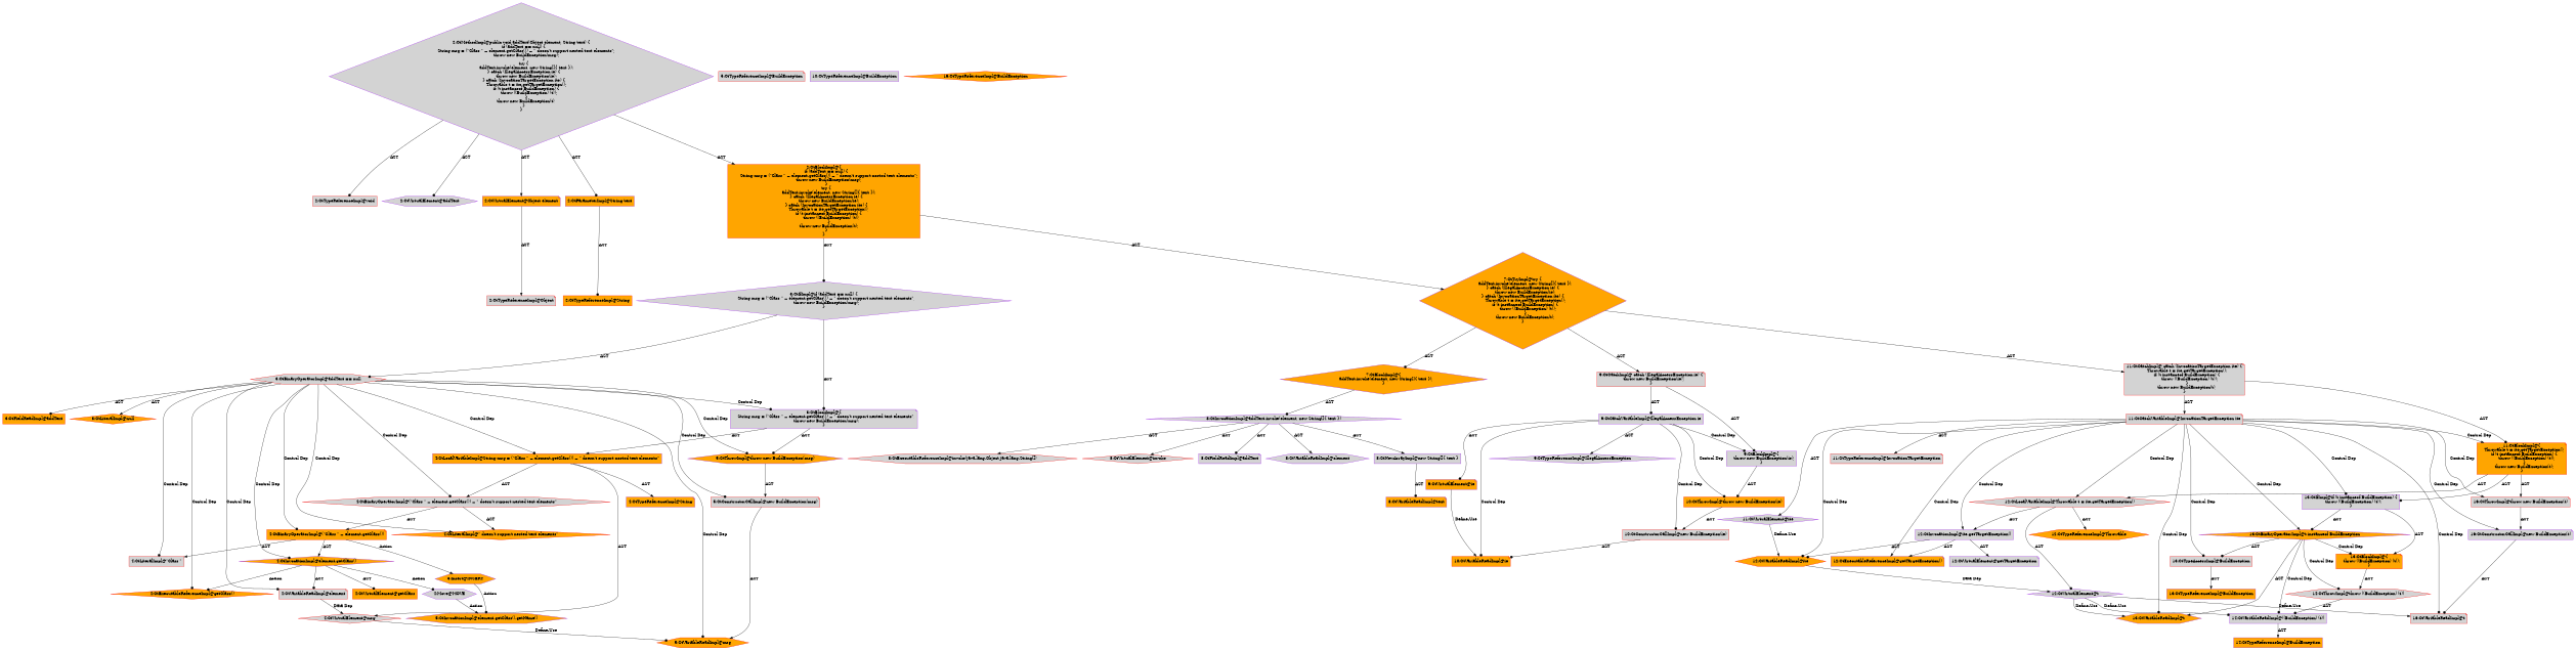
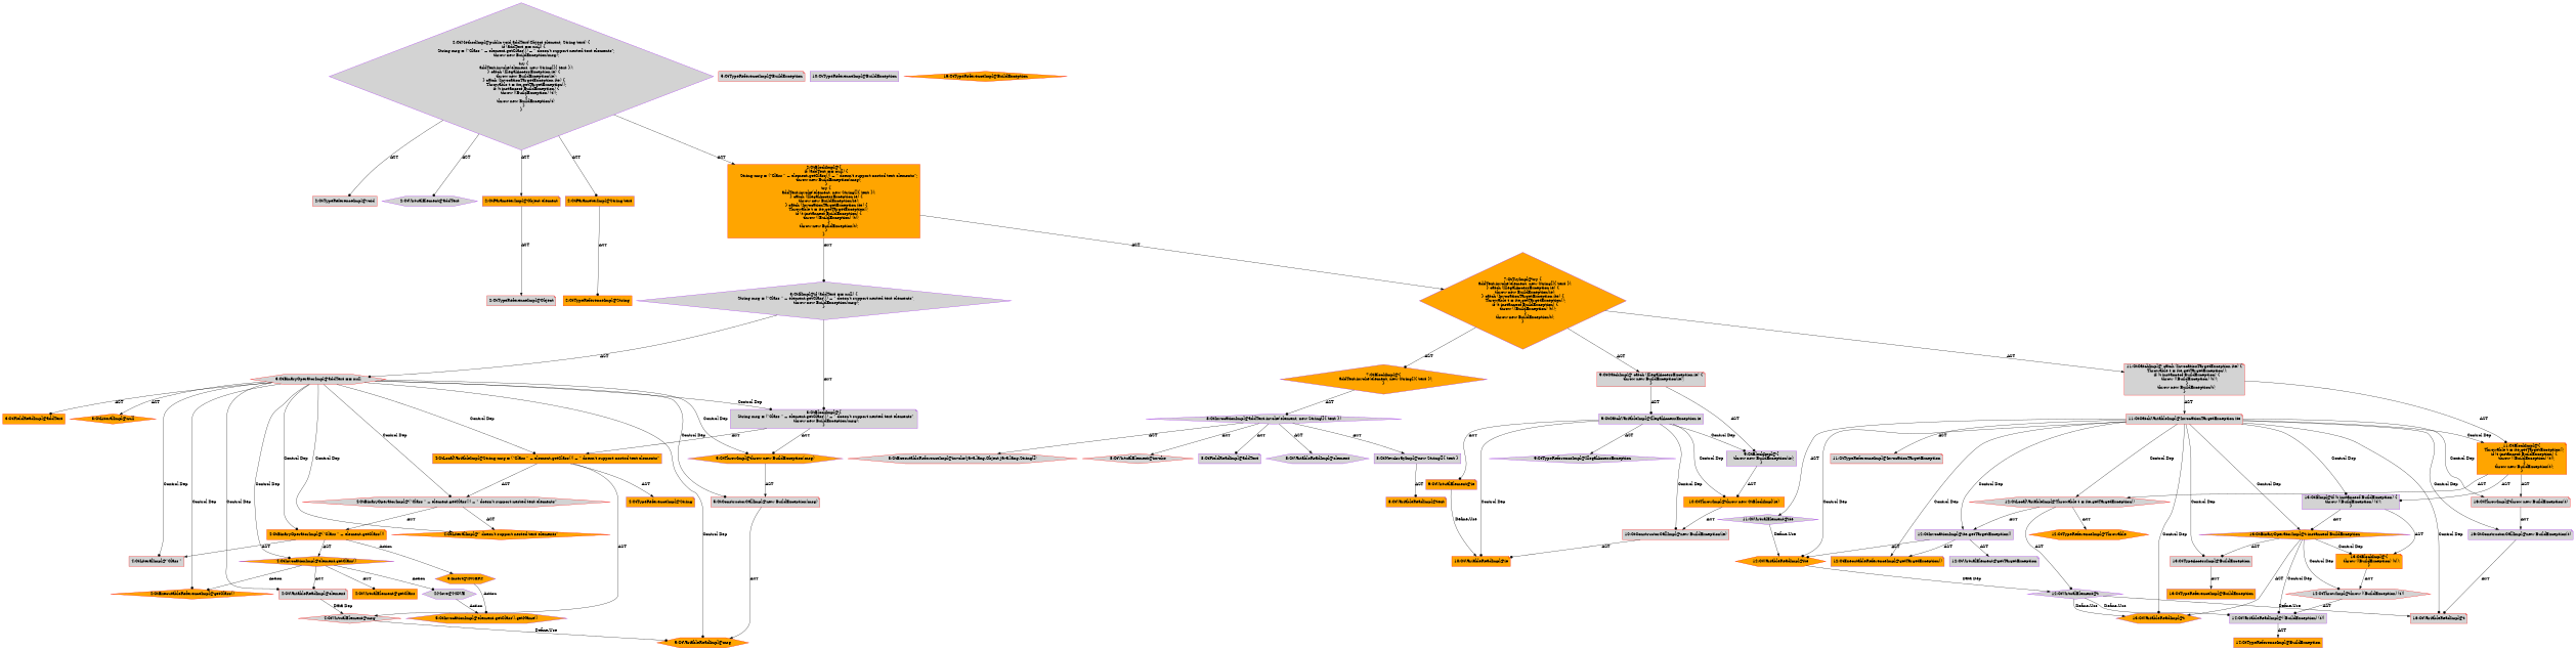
  digraph {
    node [color=red fillcolor=lightgrey shape=note style=filled]
    edge [arrowhead=dot]
    n1 [label="2:CtTypeReferenceImpl@void" shape=box]
    n2 [color=purple label="2:CtVirtualElement@addText" shape=hexagon]
-   n3 [color=purple fillcolor=orange label="2:CtVirtualElement@Object element"]
+   n3 [color=purple fillcolor=orange label="2:CtParameterImpl@Object element"]
    n4 [label="2:CtTypeReferenceImpl@Object"]
    n5 [color=purple fillcolor=orange label="2:CtParameterImpl@String text" shape=box]
    n6 [fillcolor=orange label="2:CtTypeReferenceImpl@String" shape=box]
    n7 [fillcolor=orange label="3:CtFieldReadImpl@addText" shape=box]
    n8 [fillcolor=orange label="3:CtLiteralImpl@null" shape=diamond]
    n9 [label="3:CtBinaryOperatorImpl@addText == null" shape=hexagon]
    n10 [label="4:CtLiteralImpl@\"Class \"" shape=box]
    n11 [fillcolor=orange label="4:CtExecutableReferenceImpl@getClass()" shape=diamond]
    n12 [label="4:CtVariableReadImpl@element"]
    n13 [color=purple fillcolor=orange label="4:CtInvocationImpl@element.getClass()" shape=diamond]
    n14 [fillcolor=orange label="4:CtBinaryOperatorImpl@(\"Class \" + element.getClass())"]
    n15 [fillcolor=orange label="4:CtLiteralImpl@\" doesn't support nested text elements\"" shape=diamond]
    n16 [label="4:CtBinaryOperatorImpl@(\"Class \" + element.getClass()) + \" doesn't support nested text elements\"" shape=hexagon]
    n17 [color=purple fillcolor=orange label="4:CtLocalVariableImpl@String msg = (\"Class \" + element.getClass()) + \" doesn't support nested text elements\"" shape=box]
    n18 [fillcolor=orange label="5:CtVariableReadImpl@msg" shape=hexagon]
    n19 [label="5:CtConstructorCallImpl@new BuildException(msg)"]
    n20 [color=purple fillcolor=orange label="5:CtThrowImpl@throw new BuildException(msg)" shape=hexagon]
    n21 [color=purple label="3:CtBlockImpl@\{\n    String msg = (\"Class \" + element.getClass()) + \" doesn't support nested text elements\";\n    throw new BuildException(msg);\n\}"]
    n22 [label="4:CtVirtualElement@msg" shape=diamond]
    n23 [fillcolor=orange label="4:CtVirtualElement@getClass" shape=box]
    n24 [color=purple label="4:Move@MOVE" shape=hexagon]
    n25 [color=purple fillcolor=orange label="5:Insert@INSERT" shape=hexagon]
    n26 [color=purple fillcolor=orange label="4:CtTypeReferenceImpl@String"]
    n27 [color=purple fillcolor=orange label="5:CtInvocationImpl@element.getClass().getName()" shape=hexagon]
    n28 [label="5:CtTypeReferenceImpl@BuildException"]
    n29 [color=purple label="3:CtIfImpl@if (addText == null) \{\n    String msg = (\"Class \" + element.getClass()) + \" doesn't support nested text elements\";\n    throw new BuildException(msg);\n\}" shape=diamond]
    n30 [label="8:CtExecutableReferenceImpl@invoke(java.lang.Object,java.lang.String[])" shape=hexagon]
    n31 [label="8:CtVirtualElement@invoke" shape=diamond]
    n32 [color=purple label="8:CtFieldReadImpl@addText"]
    n33 [color=purple label="8:CtVariableReadImpl@element" shape=hexagon]
    n34 [color=purple label="8:CtNewArrayImpl@new String[]\{ text \}" shape=box]
    n35 [color=purple fillcolor=orange label="8:CtVariableReadImpl@text"]
    n36 [color=purple label="8:CtInvocationImpl@addText.invoke(element, new String[]\{ text \})" shape=diamond]
    n37 [color=purple fillcolor=orange label="7:CtBlockImpl@\{\n    addText.invoke(element, new String[]\{ text \});\n\}" shape=diamond]
    n38 [color=purple fillcolor=orange label="9:CtVirtualElement@ie"]
    n39 [fillcolor=orange label="10:CtVariableReadImpl@ie"]
    n40 [color=purple label="9:CtTypeReferenceImpl@IllegalAccessException" shape=diamond]
    n41 [color=purple label="9:CtCatchVariableImpl@IllegalAccessException ie" shape=box]
    n42 [label="10:CtConstructorCallImpl@new BuildException(ie)" shape=box]
-   n43 [fillcolor=orange label="10:CtThrowImpl@throw new BuildException(ie)" shape=box]
+   n43 [fillcolor=orange label="10:CtThrowImpl@throw new CtBlockImpl(ie)" shape=box]
    n44 [color=purple label="9:CtBlockImpl@\{\n    throw new BuildException(ie);\n\}" shape=box]
    n45 [color=purple label="10:CtTypeReferenceImpl@BuildException" shape=box]
    n46 [label="9:CtCatchImpl@ catch (IllegalAccessException ie) \{\n    throw new BuildException(ie);\n\}"]
    n47 [color=purple label="11:CtVirtualElement@ite" shape=diamond]
    n48 [fillcolor=orange label="12:CtVariableReadImpl@ite" shape=hexagon]
    n49 [color=purple label="12:CtVirtualElement@t" shape=diamond]
    n50 [label="11:CtTypeReferenceImpl@InvocationTargetException"]
    n51 [label="11:CtCatchVariableImpl@InvocationTargetException ite"]
    n52 [color=purple fillcolor=orange label="12:CtExecutableReferenceImpl@getTargetException()"]
    n53 [color=purple label="12:CtInvocationImpl@ite.getTargetException()" shape=box]
    n54 [label="12:CtLocalVariableImpl@Throwable t = ite.getTargetException()" shape=hexagon]
    n55 [color=purple fillcolor=orange label="13:CtVariableReadImpl@t" shape=hexagon]
    n56 [label="13:CtTypeAccessImpl@BuildException" shape=box]
    n57 [color=purple fillcolor=orange label="13:CtBinaryOperatorImpl@t instanceof BuildException" shape=diamond]
    n58 [color=purple label="13:CtIfImpl@if (t instanceof BuildException) \{\n    throw ((BuildException) (t));\n\}" shape=box]
    n59 [label="16:CtVariableReadImpl@t"]
    n60 [color=purple label="16:CtConstructorCallImpl@new BuildException(t)"]
    n61 [label="16:CtThrowImpl@throw new BuildException(t)"]
    n62 [fillcolor=orange label="11:CtBlockImpl@\{\n    Throwable t = ite.getTargetException();\n    if (t instanceof BuildException) \{\n        throw ((BuildException) (t));\n    \}\n    throw new BuildException(t);\n\}"]
    n63 [color=purple label="12:CtVirtualElement@getTargetException"]
    n64 [fillcolor=orange label="12:CtTypeReferenceImpl@Throwable" shape=hexagon]
    n65 [color=purple fillcolor=orange label="13:CtTypeReferenceImpl@BuildException" shape=box]
    n66 [color=purple label="14:CtVariableReadImpl@((BuildException) (t))" shape=box]
    n67 [label="14:CtThrowImpl@throw ((BuildException) (t))" shape=hexagon]
    n68 [fillcolor=orange label="13:CtBlockImpl@\{\n    throw ((BuildException) (t));\n\}"]
    n69 [color=purple fillcolor=orange label="14:CtTypeReferenceImpl@BuildException" shape=box]
    n70 [fillcolor=orange label="16:CtTypeReferenceImpl@BuildException" shape=diamond]
    n71 [label="11:CtCatchImpl@ catch (InvocationTargetException ite) \{\n    Throwable t = ite.getTargetException();\n    if (t instanceof BuildException) \{\n        throw ((BuildException) (t));\n    \}\n    throw new BuildException(t);\n\}"]
    n72 [color=purple fillcolor=orange label="7:CtTryImpl@try \{\n    addText.invoke(element, new String[]\{ text \});\n\} catch (IllegalAccessException ie) \{\n    throw new BuildException(ie);\n\} catch (InvocationTargetException ite) \{\n    Throwable t = ite.getTargetException();\n    if (t instanceof BuildException) \{\n        throw ((BuildException) (t));\n    \}\n    throw new BuildException(t);\n\}" shape=diamond]
    n73 [fillcolor=orange label="2:CtBlockImpl@\{\n    if (addText == null) \{\n        String msg = (\"Class \" + element.getClass()) + \" doesn't support nested text elements\";\n        throw new BuildException(msg);\n    \}\n    try \{\n        addText.invoke(element, new String[]\{ text \});\n    \} catch (IllegalAccessException ie) \{\n        throw new BuildException(ie);\n    \} catch (InvocationTargetException ite) \{\n        Throwable t = ite.getTargetException();\n        if (t instanceof BuildException) \{\n            throw ((BuildException) (t));\n        \}\n        throw new BuildException(t);\n    \}\n\}" shape=box]
    n74 [color=purple label="2:CtMethodImpl@public void addText(Object element, String text) \{\n    if (addText == null) \{\n        String msg = (\"Class \" + element.getClass()) + \" doesn't support nested text elements\";\n        throw new BuildException(msg);\n    \}\n    try \{\n        addText.invoke(element, new String[]\{ text \});\n    \} catch (IllegalAccessException ie) \{\n        throw new BuildException(ie);\n    \} catch (InvocationTargetException ite) \{\n        Throwable t = ite.getTargetException();\n        if (t instanceof BuildException) \{\n            throw ((BuildException) (t));\n        \}\n        throw new BuildException(t);\n    \}\n\}" shape=diamond]
    n3 -> n4 [arrowhead=normal label=AST]
    n5 -> n6 [label=AST]
    n9 -> n7 [label=AST]
    n9 -> n8 [arrowhead=normal label=AST]
    n9 -> n10 [label="Control Dep"]
    n9 -> n11 [label="Control Dep"]
    n9 -> n12 [label="Control Dep"]
    n9 -> n13 [label="Control Dep"]
    n9 -> n14 [label="Control Dep"]
    n9 -> n15 [arrowhead=normal label="Control Dep"]
    n9 -> n16 [label="Control Dep"]
    n9 -> n17 [label="Control Dep"]
    n9 -> n18 [label="Control Dep"]
    n9 -> n19 [label="Control Dep"]
    n9 -> n20 [label="Control Dep"]
    n9 -> n21 [label="Control Dep"]
    n12 -> n22 [arrowhead=normal label="Data Dep"]
    n13 -> n11 [label=Action]
    n13 -> n12 [label=AST]
    n13 -> n23 [label=AST]
    n13 -> n24 [label=Action]
    n14 -> n10 [arrowhead=normal label=AST]
    n14 -> n13 [arrowhead=normal label=AST]
    n14 -> n25 [arrowhead=normal label=Action]
    n16 -> n14 [arrowhead=normal label=AST]
    n16 -> n15 [arrowhead=normal label=AST]
    n17 -> n16 [arrowhead=normal label=AST]
    n17 -> n22 [arrowhead=normal label=AST]
    n17 -> n26 [arrowhead=normal label=AST]
    n19 -> n18 [arrowhead=normal label=AST]
    n20 -> n19 [arrowhead=normal label=AST]
    n21 -> n17 [arrowhead=normal label=AST]
    n21 -> n20 [label=AST]
    n22 -> n18 [label="Define-Use"]
    n24 -> n27 [arrowhead=normal label=Action]
    n25 -> n27 [label=Action]
    n29 -> n9 [label=AST]
    n29 -> n21 [label=AST]
    n34 -> n35 [label=AST]
    n36 -> n30 [arrowhead=normal label=AST]
    n36 -> n31 [arrowhead=normal label=AST]
    n36 -> n32 [label=AST]
    n36 -> n33 [arrowhead=normal label=AST]
    n36 -> n34 [arrowhead=normal label=AST]
    n37 -> n36 [label=AST]
    n38 -> n39 [arrowhead=normal label="Define-Use"]
    n41 -> n38 [label=AST]
    n41 -> n39 [label="Control Dep"]
    n41 -> n40 [arrowhead=normal label=AST]
    n41 -> n42 [label="Control Dep"]
    n41 -> n43 [label="Control Dep"]
    n41 -> n44 [label="Control Dep"]
    n42 -> n39 [label=AST]
    n43 -> n42 [arrowhead=normal label=AST]
    n44 -> n43 [label=AST]
    n46 -> n41 [label=AST]
    n46 -> n44 [label=AST]
    n47 -> n48 [arrowhead=normal label="Define-Use"]
    n48 -> n49 [arrowhead=normal label="Data Dep"]
    n49 -> n55 [arrowhead=normal label="Define-Use"]
    n49 -> n59 [arrowhead=normal label="Define-Use"]
    n49 -> n66 [label="Define-Use"]
    n51 -> n47 [arrowhead=normal label=AST]
    n51 -> n48 [label="Control Dep"]
    n51 -> n50 [arrowhead=normal label=AST]
    n51 -> n52 [arrowhead=normal label="Control Dep"]
    n51 -> n53 [arrowhead=normal label="Control Dep"]
    n51 -> n54 [arrowhead=normal label="Control Dep"]
    n51 -> n55 [label="Control Dep"]
    n51 -> n56 [label="Control Dep"]
    n51 -> n57 [arrowhead=normal label="Control Dep"]
    n51 -> n58 [label="Control Dep"]
    n51 -> n59 [label="Control Dep"]
    n51 -> n60 [arrowhead=normal label="Control Dep"]
    n51 -> n61 [arrowhead=normal label="Control Dep"]
    n51 -> n62 [arrowhead=normal label="Control Dep"]
    n53 -> n48 [label=AST]
    n53 -> n52 [arrowhead=normal label=AST]
    n53 -> n63 [arrowhead=normal label=AST]
    n54 -> n49 [label=AST]
    n54 -> n53 [arrowhead=normal label=AST]
    n54 -> n64 [arrowhead=normal label=AST]
    n56 -> n65 [arrowhead=normal label=AST]
    n57 -> n55 [arrowhead=normal label=AST]
    n57 -> n56 [label=AST]
    n57 -> n66 [label="Control Dep"]
    n57 -> n67 [label="Control Dep"]
    n57 -> n68 [label="Control Dep"]
    n58 -> n57 [label=AST]
    n58 -> n68 [arrowhead=normal label=AST]
    n60 -> n59 [label=AST]
    n61 -> n60 [arrowhead=normal label=AST]
    n62 -> n54 [arrowhead=normal label=AST]
    n62 -> n58 [label=AST]
    n62 -> n61 [arrowhead=normal label=AST]
    n66 -> n69 [arrowhead=normal label=AST]
    n67 -> n66 [label=AST]
    n68 -> n67 [arrowhead=normal label=AST]
    n71 -> n51 [arrowhead=normal label=AST]
    n71 -> n62 [label=AST]
    n72 -> n37 [label=AST]
    n72 -> n46 [arrowhead=normal label=AST]
    n72 -> n71 [arrowhead=normal label=AST]
    n73 -> n29 [label=AST]
    n73 -> n72 [arrowhead=normal label=AST]
    n74 -> n1 [label=AST]
    n74 -> n2 [label=AST]
    n74 -> n3 [arrowhead=normal label=AST]
    n74 -> n5 [label=AST]
    n74 -> n73 [arrowhead=normal label=AST]
  }
